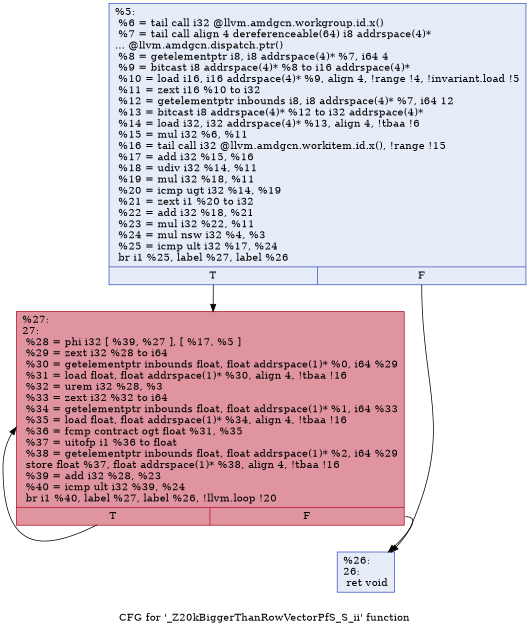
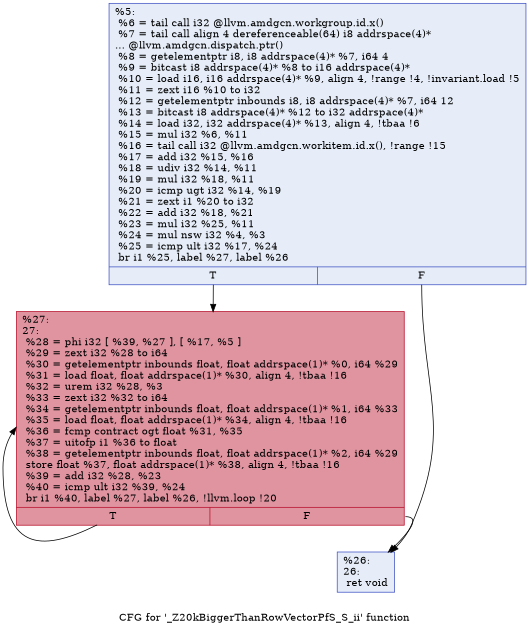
  digraph {
    label="CFG for '_Z20kBiggerThanRowVectorPfS_S_ii' function"
    node [color="#3d50c3ff" fillcolor="#c7d7f070" shape=record style=filled]
    edge [tailport=s0]
-   n1 [label="{%5:\l  %6 = tail call i32 @llvm.amdgcn.workgroup.id.x()\l  %7 = tail call align 4 dereferenceable(64) i8 addrspace(4)*\l... @llvm.amdgcn.dispatch.ptr()\l  %8 = getelementptr i8, i8 addrspace(4)* %7, i64 4\l  %9 = bitcast i8 addrspace(4)* %8 to i16 addrspace(4)*\l  %10 = load i16, i16 addrspace(4)* %9, align 4, !range !4, !invariant.load !5\l  %11 = zext i16 %10 to i32\l  %12 = getelementptr inbounds i8, i8 addrspace(4)* %7, i64 12\l  %13 = bitcast i8 addrspace(4)* %12 to i32 addrspace(4)*\l  %14 = load i32, i32 addrspace(4)* %13, align 4, !tbaa !6\l  %15 = mul i32 %6, %11\l  %16 = tail call i32 @llvm.amdgcn.workitem.id.x(), !range !15\l  %17 = add i32 %15, %16\l  %18 = udiv i32 %14, %11\l  %19 = mul i32 %18, %11\l  %20 = icmp ugt i32 %14, %19\l  %21 = zext i1 %20 to i32\l  %22 = add i32 %18, %21\l  %23 = mul i32 %22, %11\l  %24 = mul nsw i32 %4, %3\l  %25 = icmp ult i32 %17, %24\l  br i1 %25, label %27, label %26\l|{<s0>T|<s1>F}}"]
+   n1 [label="{%5:\l  %6 = tail call i32 @llvm.amdgcn.workgroup.id.x()\l  %7 = tail call align 4 dereferenceable(64) i8 addrspace(4)*\l... @llvm.amdgcn.dispatch.ptr()\l  %8 = getelementptr i8, i8 addrspace(4)* %7, i64 4\l  %9 = bitcast i8 addrspace(4)* %8 to i16 addrspace(4)*\l  %10 = load i16, i16 addrspace(4)* %9, align 4, !range !4, !invariant.load !5\l  %11 = zext i16 %10 to i32\l  %12 = getelementptr inbounds i8, i8 addrspace(4)* %7, i64 12\l  %13 = bitcast i8 addrspace(4)* %12 to i32 addrspace(4)*\l  %14 = load i32, i32 addrspace(4)* %13, align 4, !tbaa !6\l  %15 = mul i32 %6, %11\l  %16 = tail call i32 @llvm.amdgcn.workitem.id.x(), !range !15\l  %17 = add i32 %15, %16\l  %18 = udiv i32 %14, %11\l  %19 = mul i32 %18, %11\l  %20 = icmp ugt i32 %14, %19\l  %21 = zext i1 %20 to i32\l  %22 = add i32 %18, %21\l  %23 = mul i32 %25, %11\l  %24 = mul nsw i32 %4, %3\l  %25 = icmp ult i32 %17, %24\l  br i1 %25, label %27, label %26\l|{<s0>T|<s1>F}}"]
    n2 [color="#b70d28ff" fillcolor="#b70d2870" label="{%27:\l27:                                               \l  %28 = phi i32 [ %39, %27 ], [ %17, %5 ]\l  %29 = zext i32 %28 to i64\l  %30 = getelementptr inbounds float, float addrspace(1)* %0, i64 %29\l  %31 = load float, float addrspace(1)* %30, align 4, !tbaa !16\l  %32 = urem i32 %28, %3\l  %33 = zext i32 %32 to i64\l  %34 = getelementptr inbounds float, float addrspace(1)* %1, i64 %33\l  %35 = load float, float addrspace(1)* %34, align 4, !tbaa !16\l  %36 = fcmp contract ogt float %31, %35\l  %37 = uitofp i1 %36 to float\l  %38 = getelementptr inbounds float, float addrspace(1)* %2, i64 %29\l  store float %37, float addrspace(1)* %38, align 4, !tbaa !16\l  %39 = add i32 %28, %23\l  %40 = icmp ult i32 %39, %24\l  br i1 %40, label %27, label %26, !llvm.loop !20\l|{<s0>T|<s1>F}}"]
    n3 [label="{%26:\l26:                                               \l  ret void\l}"]
    n1 -> n2
    n1 -> n3 [tailport=s1]
    n2 -> n2
    n2 -> n3 [tailport=s1]
  }
